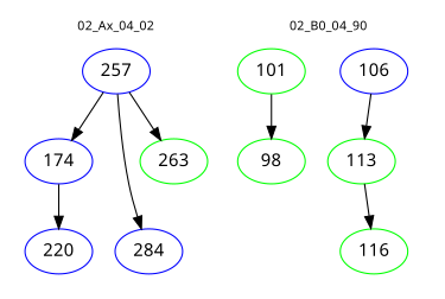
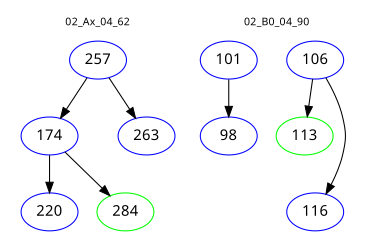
  digraph {
    fontname="Noto Sans"
    node [color=blue fontname="Noto Sans"]
    edge [color=black fontname="Noto Sans"]
    n1 [label=257]
    n2 [label=174]
-   n3 [label=284]
-   n4 [color=green label=263]
+   n3 [color=green label=284]
+   n4 [label=263]
    n5 [label=220]
    n6 [label=106]
-   n7 [color=green label=101]
+   n7 [label=101]
    n8 [color=green label=113]
-   n9 [color=green label=116]
-   n10 [color=green label=98]
+   n9 [label=116]
+   n10 [label=98]
    subgraph cluster_1 {
      color=white
      fontsize=10
-     label="02_Ax_04_02"
+     label="02_Ax_04_62"
      n1
      n2
      n3
      n4
      n5
    }
    subgraph cluster_2 {
      color=white
      fontsize=10
      label="02_B0_04_90"
      n6
      n7
      n8
      n9
      n10
    }
    n1 -> n2
-   n1 -> n3
+   n2 -> n3
    n1 -> n4
    n2 -> n5
    n6 -> n8
-   n8 -> n9
+   n6 -> n9
    n7 -> n10
  }
